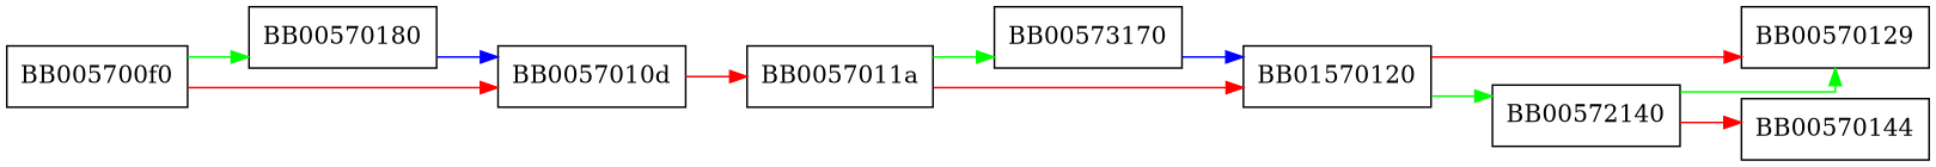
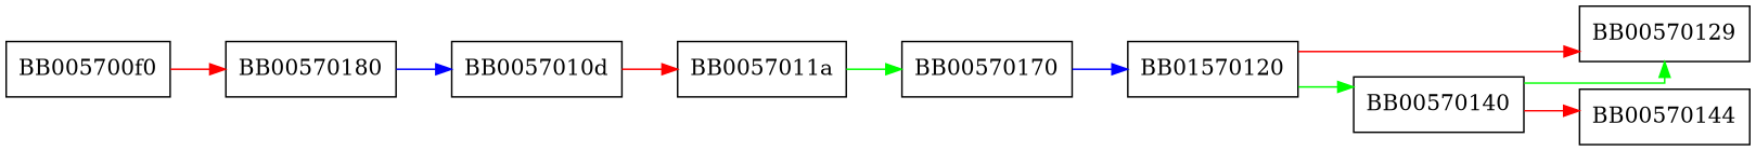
  digraph {
    rankdir=LR
    splines=ortho
    node [shape=box]
    edge [color=red]
    BB005700f0
    BB00570180
    BB0057010d
    BB0057011a
-   BB00570170 [label=BB00573170]
+   BB00570170
    n6 [label=BB01570120]
    BB00570129
-   BB00570140 [label=BB00572140]
+   BB00570140
    n9 [label=BB00570144]
-   BB005700f0 -> BB00570180 [color=green]
-   BB005700f0 -> BB0057010d
+   BB005700f0 -> BB00570180
    BB00570180 -> BB0057010d [color=blue]
    BB0057010d -> BB0057011a
    BB0057011a -> BB00570170 [color=green]
-   BB0057011a -> n6
    BB00570170 -> n6 [color=blue]
    n6 -> BB00570129
    n6 -> BB00570140 [color=green]
    BB00570140 -> BB00570129 [color=green]
    BB00570140 -> n9
  }
